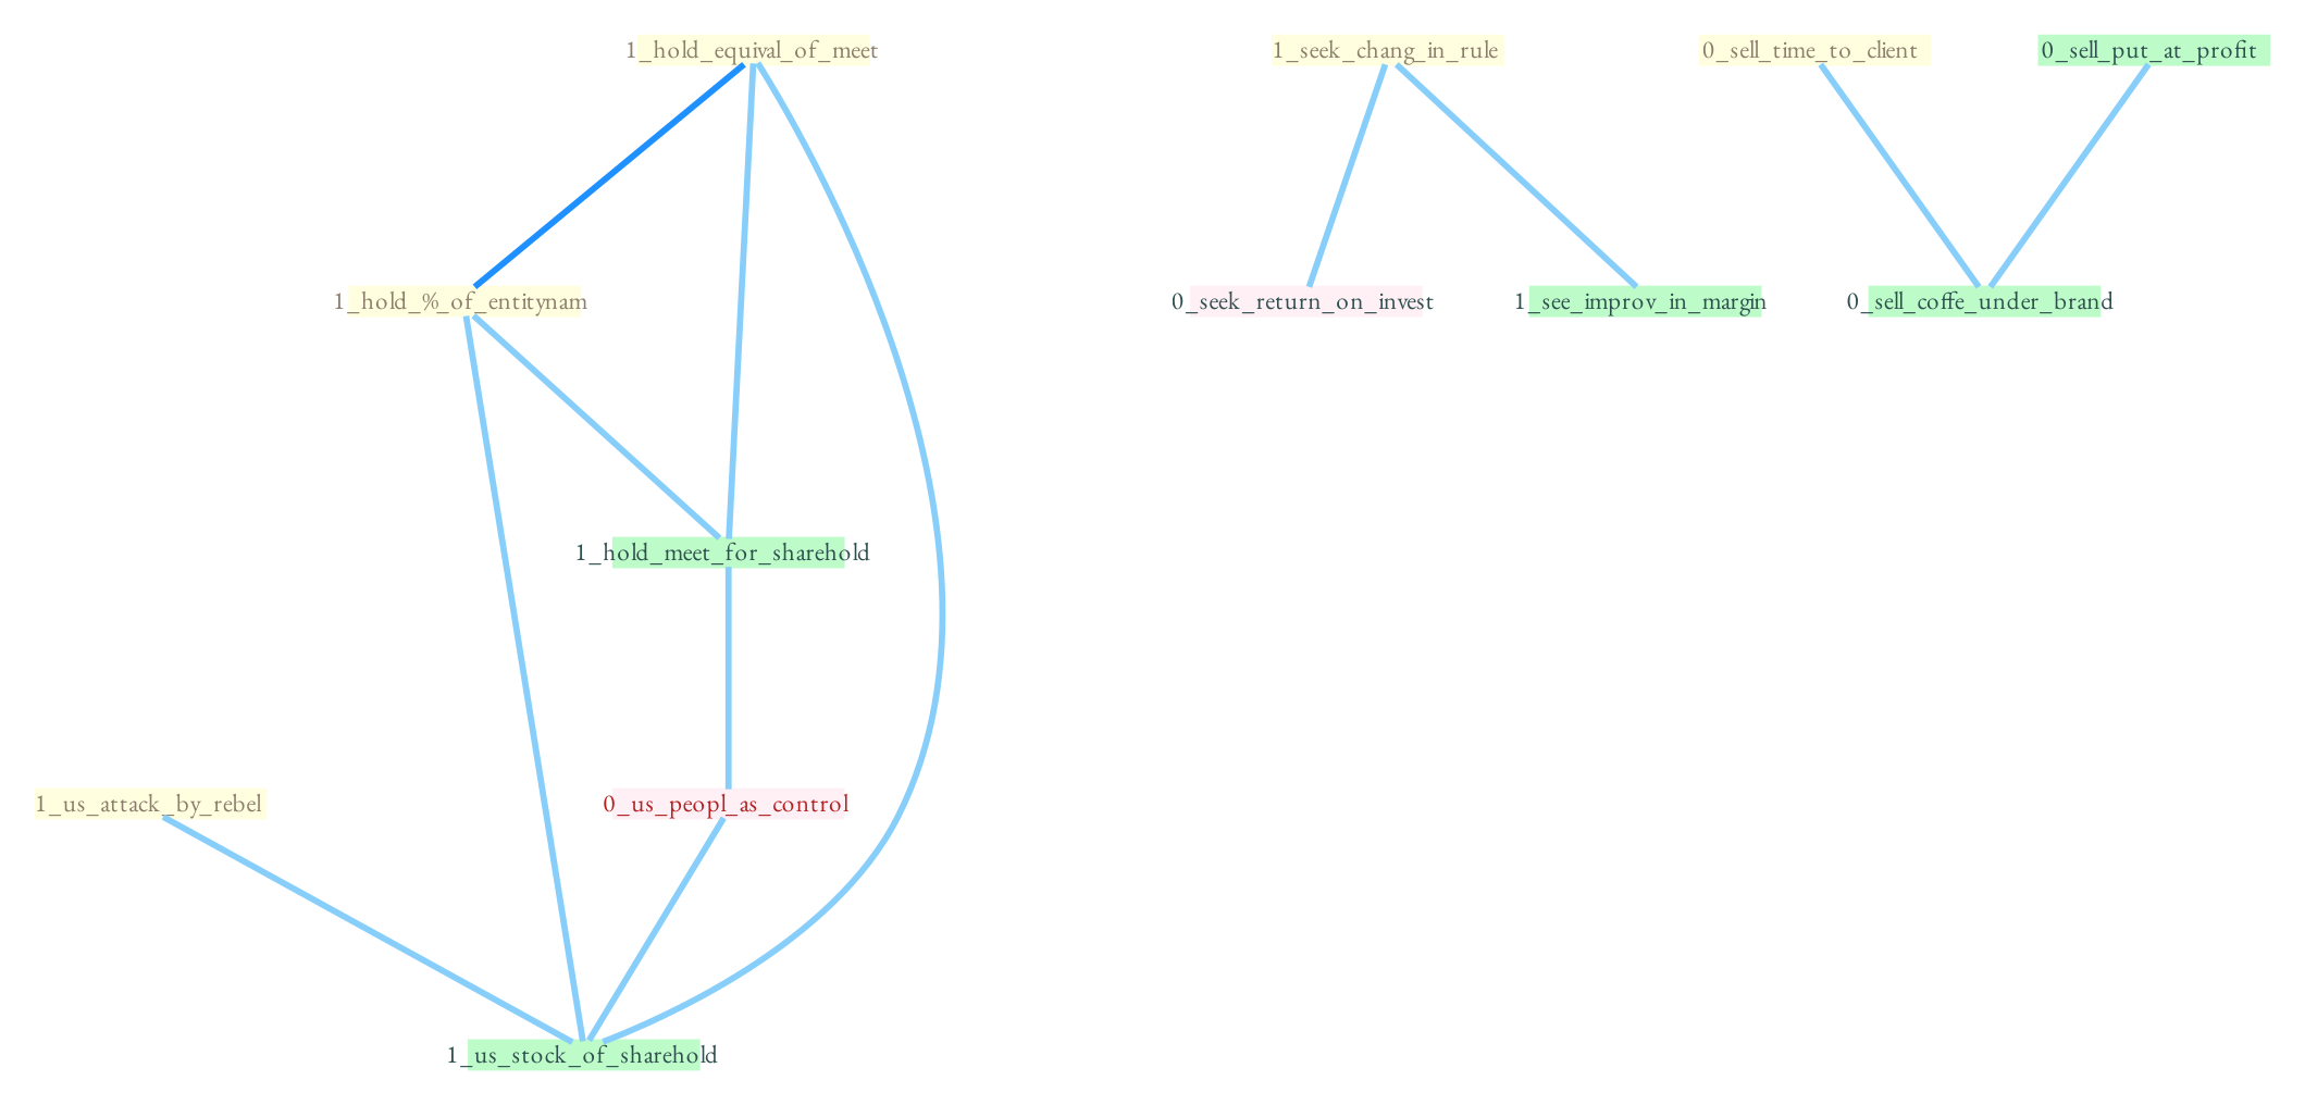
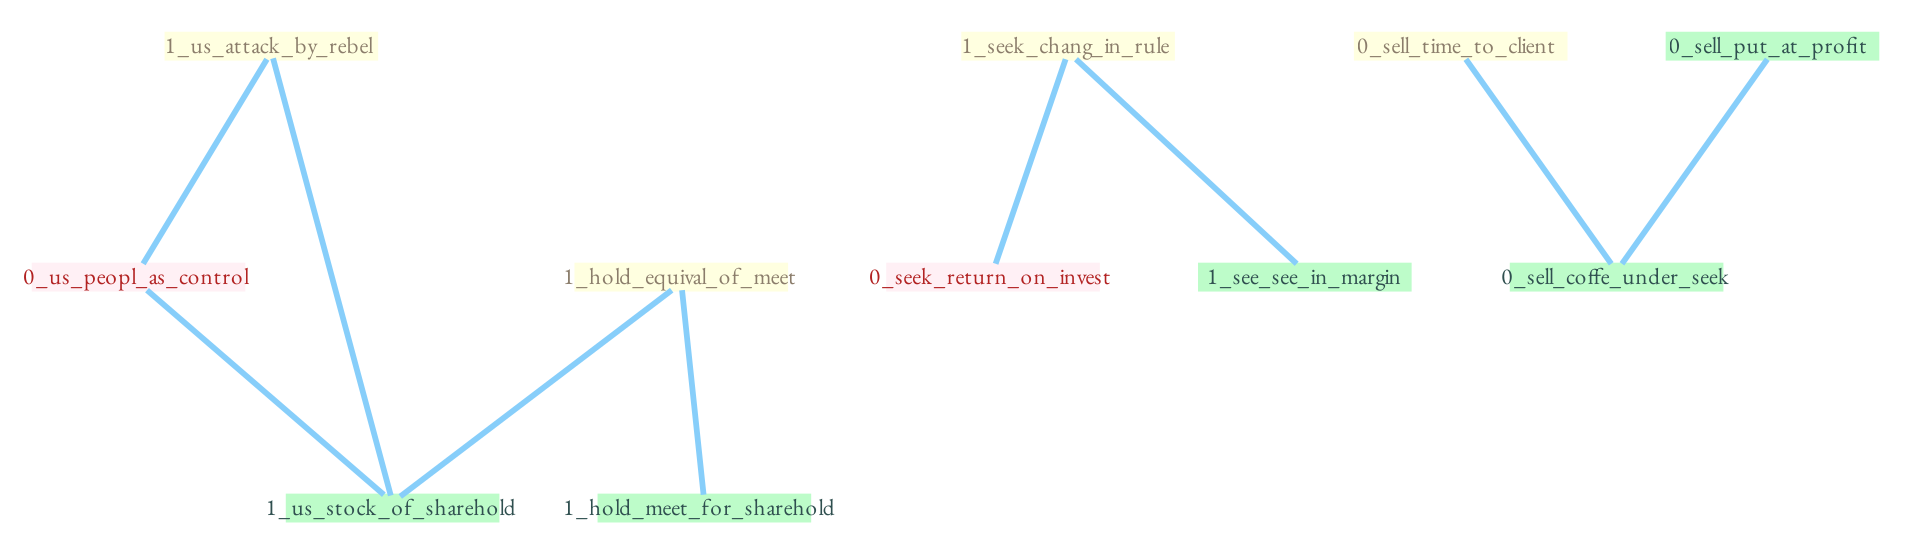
  graph {
    fontname="EB Garamond"
    node [color="#ffffe0" fixedsize=true fontcolor="#8b7d6b" fontname="EB Garamond" fontsize=4 shape=polygon style=filled]
    edge [color="#87cefa" fontname="EB Garamond" w=1]
    "1_us_attack_by_rebel " [height=.06 width=.5]
    "1_seek_chang_in_rule " [height=.06 width=.5]
    "0_sell_time_to_client " [height=.06 width=.5]
    n4 [height=.06 label="1_hold_equival_of_meet" width=.5]
-   "1_hold_%_of_entitynam " [height=.06 width=.5]
    "0_us_peopl_as_control " [color="#fff0f5" fontcolor="#b22222" height=.06 width=.5]
-   "0_seek_return_on_invest " [color="#fff0f5" fontcolor="#2f4f4f" height=.06 width=.5]
+   "0_seek_return_on_invest " [color="#fff0f5" fontcolor="#b22222" height=.06 width=.5]
    n8 [color="#BDFCC9" fontcolor="#2f4f4f" height=.06 label="1_us_stock_of_sharehold" width=.5]
-   "1_see_improv_in_margin " [color="#BDFCC9" fontcolor="#2f4f4f" height=.06 width=.5]
-   "0_sell_coffe_under_brand " [color="#BDFCC9" fontcolor="#2f4f4f" height=.06 width=.5]
+   "1_see_improv_in_margin " [color="#BDFCC9" fontcolor="#2f4f4f" height=.06 width=.5 label="1_see_see_in_margin"]
+   "0_sell_coffe_under_brand " [color="#BDFCC9" fontcolor="#2f4f4f" height=.06 width=.5 label="0_sell_coffe_under_seek"]
    "1_hold_meet_for_sharehold " [color="#BDFCC9" fontcolor="#2f4f4f" height=.06 width=.5]
    "0_sell_put_at_profit " [color="#BDFCC9" fontcolor="#2f4f4f" height=.06 width=.5]
    subgraph sub_1 {
      "1_us_attack_by_rebel "
      "1_seek_chang_in_rule "
      "0_sell_time_to_client "
      n4
-     "1_hold_%_of_entitynam "
    }
    subgraph sub_2 {
      "0_us_peopl_as_control "
      "0_seek_return_on_invest "
    }
-   "1_hold_meet_for_sharehold " -- "0_us_peopl_as_control "
+   "1_us_attack_by_rebel " -- "0_us_peopl_as_control "
    "1_us_attack_by_rebel " -- n8
    "1_seek_chang_in_rule " -- "0_seek_return_on_invest "
    "1_seek_chang_in_rule " -- "1_see_improv_in_margin "
    "0_sell_time_to_client " -- "0_sell_coffe_under_brand "
-   n4 -- "1_hold_%_of_entitynam " [color="#1e90ff" w=2]
    n4 -- n8
    n4 -- "1_hold_meet_for_sharehold "
-   "1_hold_%_of_entitynam " -- n8
-   "1_hold_%_of_entitynam " -- "1_hold_meet_for_sharehold "
    "0_us_peopl_as_control " -- n8
    "0_sell_put_at_profit " -- "0_sell_coffe_under_brand "
  }
